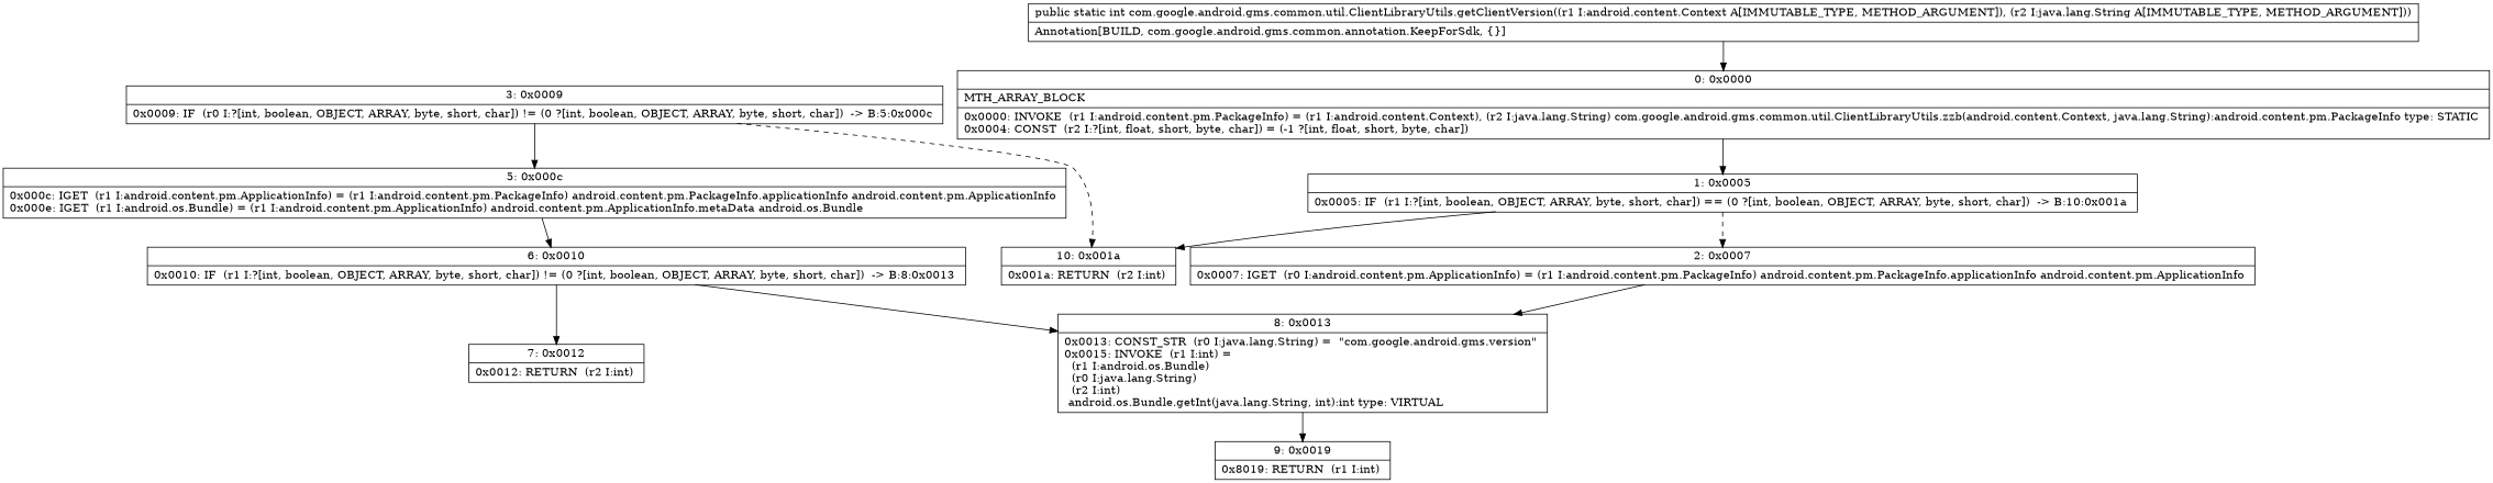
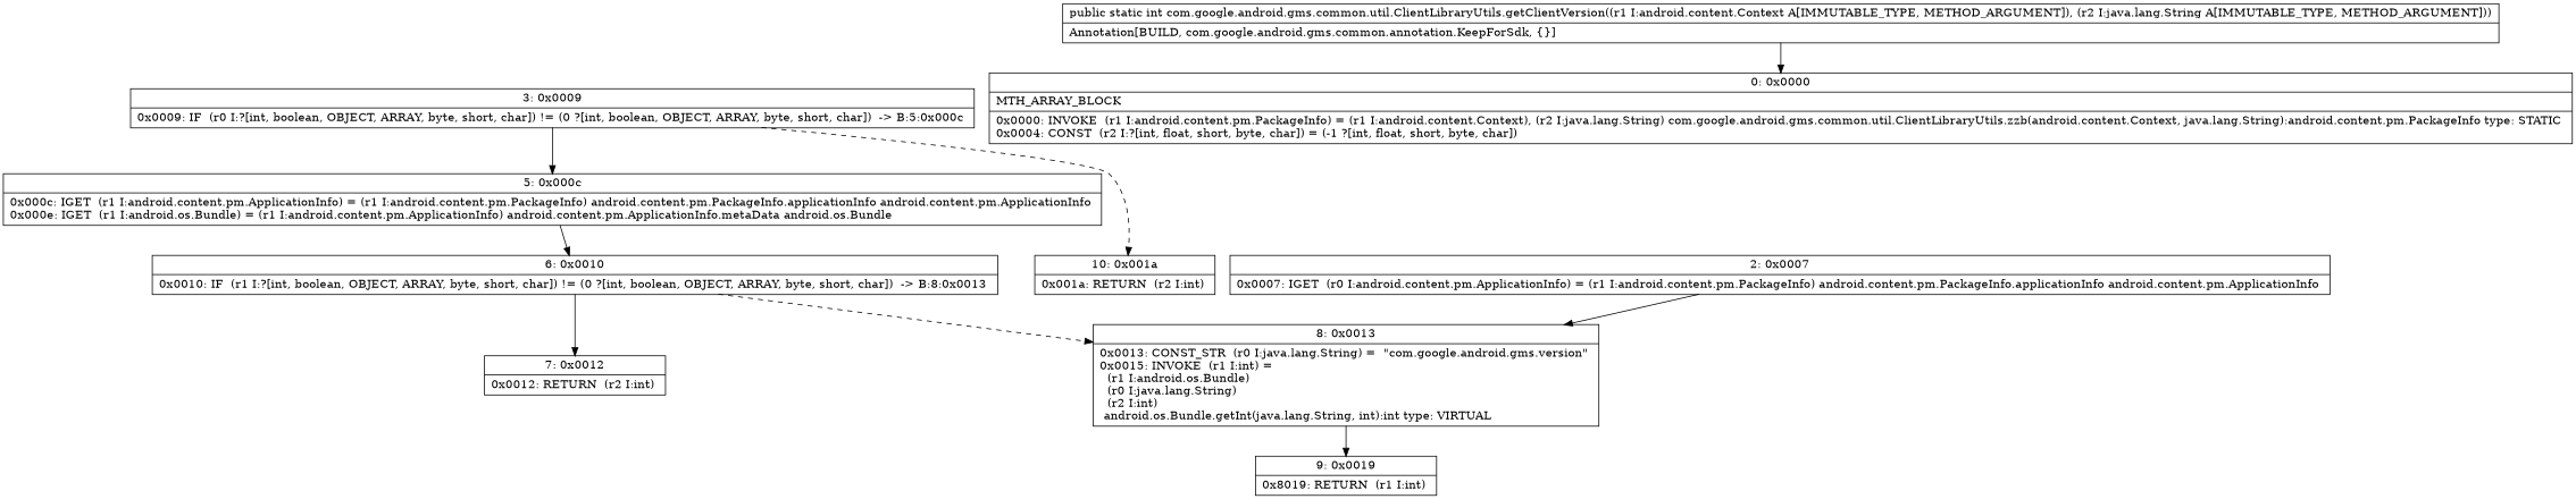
  digraph {
    node [shape=record]
    n1 [label="{0\:\ 0x0000|MTH_ARRAY_BLOCK\l|0x0000: INVOKE  (r1 I:android.content.pm.PackageInfo) = (r1 I:android.content.Context), (r2 I:java.lang.String) com.google.android.gms.common.util.ClientLibraryUtils.zzb(android.content.Context, java.lang.String):android.content.pm.PackageInfo type: STATIC \l0x0004: CONST  (r2 I:?[int, float, short, byte, char]) = (\-1 ?[int, float, short, byte, char]) \l}"]
-   n2 [label="{1\:\ 0x0005|0x0005: IF  (r1 I:?[int, boolean, OBJECT, ARRAY, byte, short, char]) == (0 ?[int, boolean, OBJECT, ARRAY, byte, short, char])  \-\> B:10:0x001a \l}"]
    n3 [label="{2\:\ 0x0007|0x0007: IGET  (r0 I:android.content.pm.ApplicationInfo) = (r1 I:android.content.pm.PackageInfo) android.content.pm.PackageInfo.applicationInfo android.content.pm.ApplicationInfo \l}"]
    n4 [label="{10\:\ 0x001a|0x001a: RETURN  (r2 I:int) \l}"]
    n5 [label="{8\:\ 0x0013|0x0013: CONST_STR  (r0 I:java.lang.String) =  \"com.google.android.gms.version\" \l0x0015: INVOKE  (r1 I:int) = \l  (r1 I:android.os.Bundle)\l  (r0 I:java.lang.String)\l  (r2 I:int)\l android.os.Bundle.getInt(java.lang.String, int):int type: VIRTUAL \l}"]
    n6 [label="{3\:\ 0x0009|0x0009: IF  (r0 I:?[int, boolean, OBJECT, ARRAY, byte, short, char]) != (0 ?[int, boolean, OBJECT, ARRAY, byte, short, char])  \-\> B:5:0x000c \l}"]
    n7 [label="{5\:\ 0x000c|0x000c: IGET  (r1 I:android.content.pm.ApplicationInfo) = (r1 I:android.content.pm.PackageInfo) android.content.pm.PackageInfo.applicationInfo android.content.pm.ApplicationInfo \l0x000e: IGET  (r1 I:android.os.Bundle) = (r1 I:android.content.pm.ApplicationInfo) android.content.pm.ApplicationInfo.metaData android.os.Bundle \l}"]
    n8 [label="{6\:\ 0x0010|0x0010: IF  (r1 I:?[int, boolean, OBJECT, ARRAY, byte, short, char]) != (0 ?[int, boolean, OBJECT, ARRAY, byte, short, char])  \-\> B:8:0x0013 \l}"]
    n9 [label="{7\:\ 0x0012|0x0012: RETURN  (r2 I:int) \l}"]
    n10 [label="{9\:\ 0x0019|0x8019: RETURN  (r1 I:int) \l}"]
    n11 [label="{public static int com.google.android.gms.common.util.ClientLibraryUtils.getClientVersion((r1 I:android.content.Context A[IMMUTABLE_TYPE, METHOD_ARGUMENT]), (r2 I:java.lang.String A[IMMUTABLE_TYPE, METHOD_ARGUMENT]))  | Annotation[BUILD, com.google.android.gms.common.annotation.KeepForSdk, \{\}]\l}"]
-   n1 -> n2
-   n2 -> n3 [style=dashed]
-   n2 -> n4
    n3 -> n5
    n5 -> n10
    n6 -> n4 [style=dashed]
    n6 -> n7
    n7 -> n8
-   n8 -> n5
+   n8 -> n5 [style=dashed]
    n8 -> n9 [style=solid]
    n11 -> n1
  }
